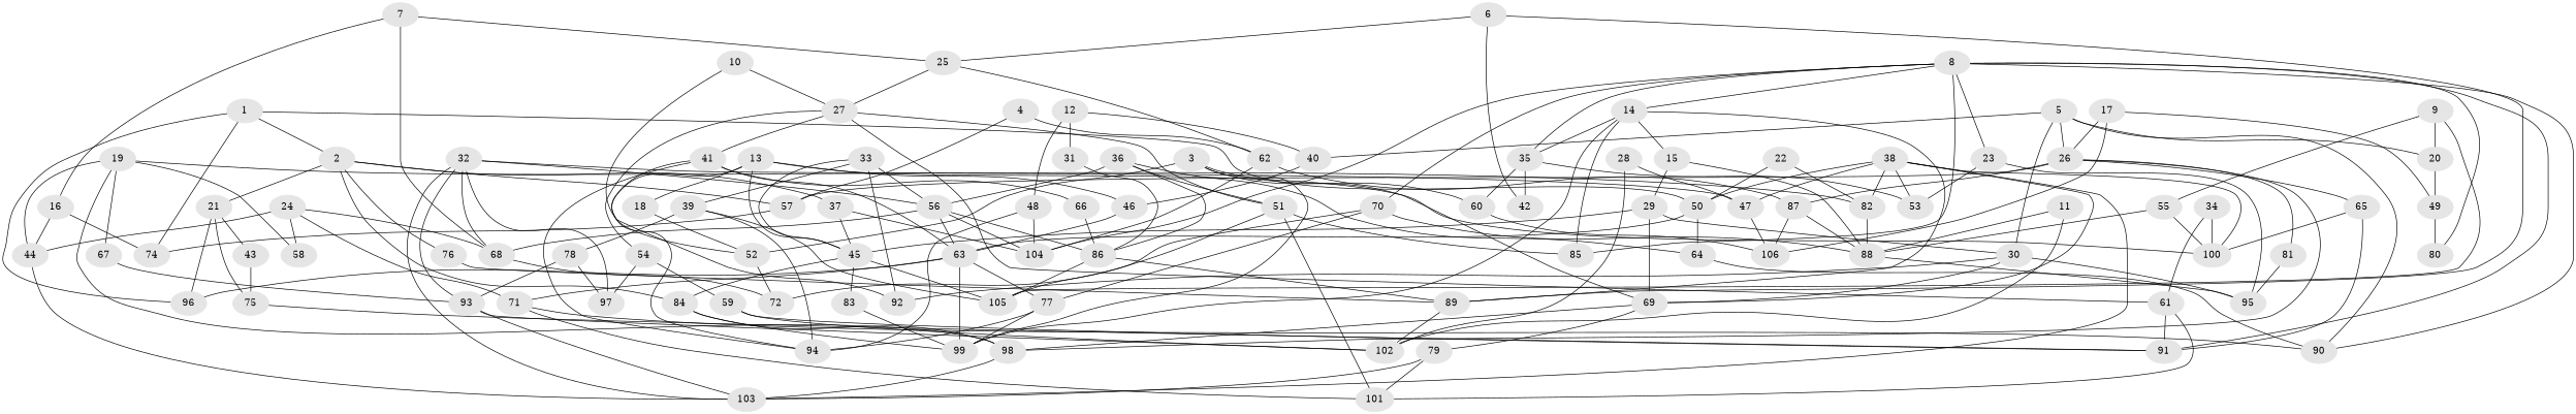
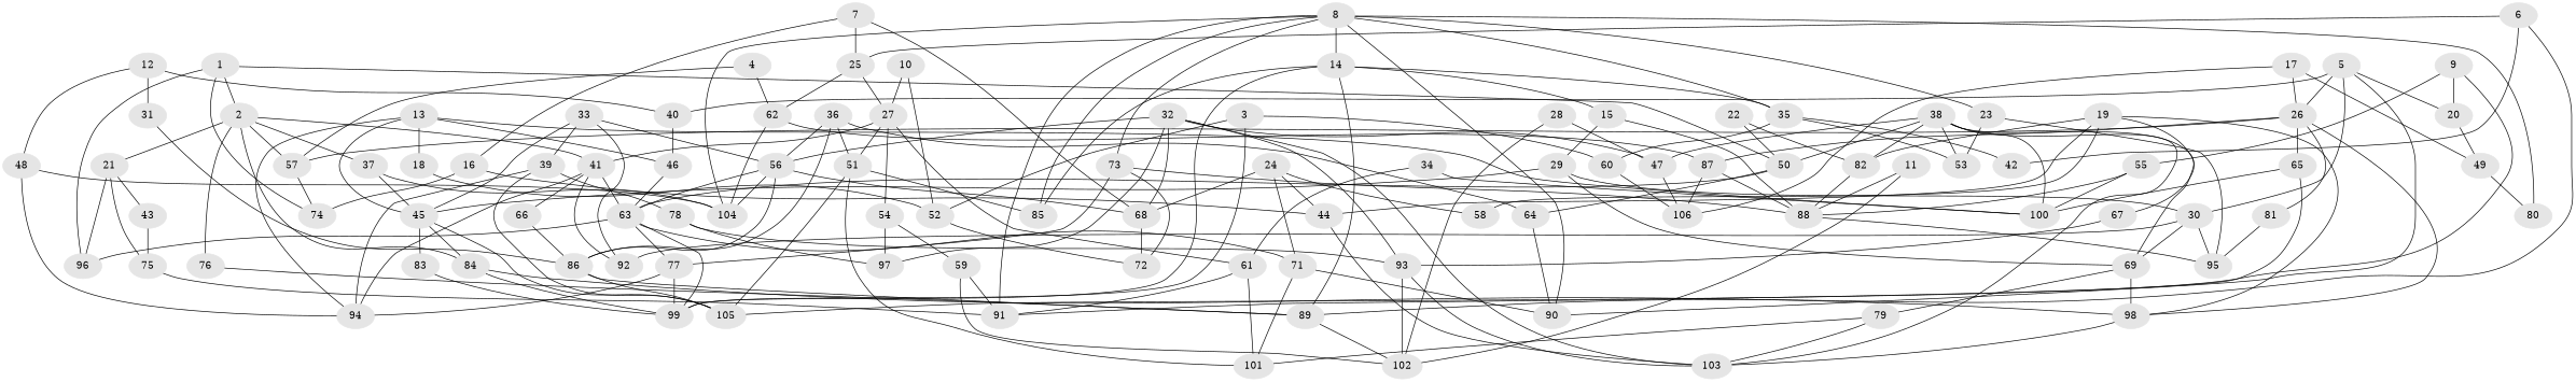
  graph {
    node [color=gray90 style=filled]
    1
    2
    50
    74
    96
    21
    37
    41
    57
    76
    84
    64
    63
    43
    75
    104
    45
    94
    92
    66
    89
    99
    98
    3
    52
    60
    69
    72
    106
    79
    4
    62
    87
    5
    20
    26
    30
    40
    90
    49
    65
    81
    95
    46
    6
    25
    42
    27
    102
    7
    16
    68
    44
    8
    14
    23
    35
-   70
+   70 [label=73]
    80
    85
    91
    15
    53
    88
    77
    9
    55
    105
    100
    10
    51
    54
    61
    11
    12
    31
    48
    86
    13
    18
    83
    29
    103
    17
    19
    58
    67
    82
    93
    22
    24
    71
    101
    97
    59
    28
    47
    32
    56
    33
    39
    78
    34
    36
    38
    1 -- 2
    1 -- 50
    1 -- 74
    1 -- 96
    2 -- 21
    2 -- 37
+   2 -- 41
    2 -- 57
    2 -- 76
    2 -- 84
    50 -- 64
    50 -- 63
    21 -- 96
    21 -- 43
    21 -- 75
    37 -- 104
    37 -- 45
    41 -- 63
    41 -- 94
    41 -- 92
    41 -- 66
    57 -- 74
    76 -- 89
    84 -- 99
    84 -- 98
    64 -- 90
    63 -- 96
    63 -- 99
    63 -- 77
    63 -- 71
    43 -- 75
    75 -- 91
    45 -- 84
    45 -- 105
    45 -- 83
    66 -- 86
    89 -- 102
    98 -- 103
    3 -- 99
    3 -- 52
    3 -- 60
-   3 -- 69
    52 -- 72
    60 -- 106
    69 -- 98
    69 -- 79
    79 -- 103
    79 -- 101
    4 -- 57
    4 -- 62
    62 -- 104
    62 -- 87
    87 -- 106
    87 -- 88
    5 -- 20
    5 -- 26
    5 -- 30
    5 -- 40
    5 -- 90
    20 -- 49
    26 -- 57
    26 -- 98
    26 -- 87
    26 -- 65
    26 -- 81
    30 -- 92
    30 -- 69
    30 -- 95
    40 -- 46
    49 -- 80
    65 -- 91
    65 -- 100
    81 -- 95
    46 -- 63
    6 -- 89
    6 -- 25
    6 -- 42
    25 -- 62
    25 -- 27
    27 -- 41
    27 -- 51
    27 -- 54
    27 -- 61
    7 -- 25
    7 -- 16
    7 -- 68
    16 -- 74
    16 -- 44
    68 -- 72
    44 -- 103
    8 -- 104
    8 -- 90
    8 -- 14
    8 -- 23
    8 -- 35
    8 -- 70
    8 -- 80
    8 -- 85
    8 -- 91
    14 -- 89
    14 -- 99
    14 -- 35
    14 -- 85
    14 -- 15
    23 -- 95
    23 -- 53
    35 -- 60
    35 -- 42
    35 -- 53
    70 -- 72
    70 -- 88
    70 -- 77
    15 -- 88
    15 -- 29
    88 -- 95
    77 -- 94
    77 -- 99
    9 -- 20
    9 -- 55
    9 -- 105
    55 -- 88
    55 -- 100
    10 -- 52
    10 -- 27
    51 -- 85
    51 -- 105
    51 -- 101
    54 -- 97
    54 -- 59
    61 -- 91
    61 -- 101
    11 -- 102
    11 -- 88
    12 -- 40
    12 -- 31
    12 -- 48
    31 -- 86
    48 -- 104
    48 -- 94
    86 -- 89
    86 -- 105
    13 -- 45
    13 -- 94
    13 -- 46
    13 -- 100
    13 -- 18
    18 -- 52
    83 -- 99
    29 -- 45
    29 -- 69
    29 -- 30
    17 -- 106
    17 -- 26
    17 -- 49
    19 -- 98
    19 -- 44
    19 -- 58
    19 -- 67
    19 -- 82
    67 -- 93
    82 -- 88
    93 -- 102
    93 -- 103
    22 -- 50
    22 -- 82
    24 -- 68
    24 -- 44
    24 -- 58
    24 -- 71
    71 -- 90
    71 -- 101
    59 -- 102
    59 -- 91
    28 -- 102
    28 -- 47
    47 -- 106
    32 -- 68
    32 -- 103
    32 -- 93
    32 -- 97
    32 -- 47
    32 -- 56
    56 -- 63
    56 -- 104
    56 -- 68
    56 -- 86
    33 -- 45
    33 -- 92
    33 -- 56
    33 -- 39
    39 -- 94
    39 -- 105
    39 -- 78
    78 -- 93
    78 -- 97
    34 -- 100
    34 -- 61
    36 -- 64
    36 -- 51
    36 -- 86
    36 -- 56
    38 -- 50
    38 -- 69
    38 -- 53
    38 -- 100
    38 -- 103
    38 -- 82
    38 -- 47
  }
